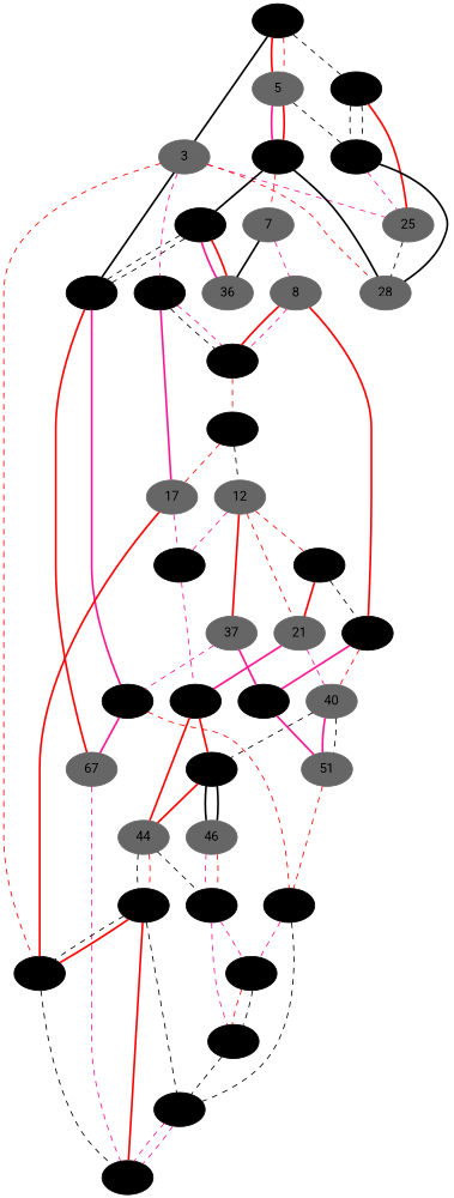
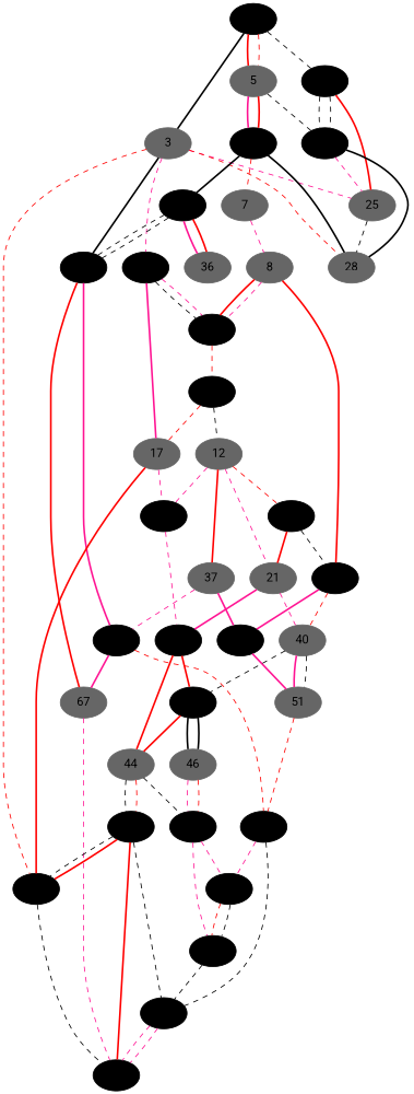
  graph {
    fontname=Roboto
    node [color=black fontname=Roboto style=filled]
    edge [color=red fontname=Roboto style=dashed]
    1 [super="+2"]
    3 [color=gray40 super="+59"]
    5 [color=gray40]
    23
    4
    25 [color=gray40 super="+26"]
    28 [color=gray40 super="+30"]
    50
    52 [super="+60"]
    6 [super="+29"]
    24 [super="+27"]
    9 [super="+10"]
    17 [color=gray40 super="+18"]
    68 [super="+69"]
    53 [super="+62"]
    67 [color=gray40]
    11
    20 [super="+33"]
    7 [color=gray40 super="+34"]
    35
    8 [color=gray40 super="+14"]
    36 [color=gray40]
    15 [super="+39"]
    38 [super="+55"]
    40 [color=gray40 super="+41"]
    12 [color=gray40 super="+19"]
    13 [super="+16"]
    21 [color=gray40 super="+22"]
    37 [color=gray40 super="+54"]
    31 [super="+32"]
    51 [color=gray40 super="+56"]
    42 [super="+43"]
    44 [color=gray40 super="+45"]
    46 [color=gray40]
    47 [super="+48"]
    49 [super="+66"]
    57 [super="+63"]
    58
    61
    64 [super="+65"]
    1 -- 3 [color=black style=bold]
    1 -- 5 [style=bold]
    1 -- 5
    1 -- 23 [color=black]
    3 -- 4 [color=deeppink]
    3 -- 25 [color=deeppink]
    3 -- 28
    3 -- 50
    3 -- 52 [color=black style=bold]
    5 -- 6 [color=deeppink style=bold]
    5 -- 6 [style=bold]
    5 -- 24 [color=black]
    23 -- 25 [style=bold]
    23 -- 24 [color=black]
    23 -- 24 [color=black]
    4 -- 9 [color=black]
    4 -- 9 [color=deeppink]
    4 -- 17 [color=deeppink style=bold]
    25 -- 28 [color=black]
    50 -- 68 [color=black]
    52 -- 53 [color=deeppink style=bold]
    52 -- 67 [style=bold]
    6 -- 28 [color=black style=bold]
    6 -- 7
    6 -- 35 [color=black style=bold]
    24 -- 25 [color=deeppink]
    24 -- 28 [color=black style=bold]
    9 -- 11
    17 -- 50 [style=bold]
    17 -- 20 [color=deeppink weight=2]
    53 -- 67 [color=deeppink style=bold]
    53 -- 57
    67 -- 68 [color=deeppink]
    11 -- 17
    11 -- 12 [color=black]
    20 -- 31 [color=deeppink]
    7 -- 8 [color=deeppink weight=2]
-   7 -- 36 [color=black style=bold]
    35 -- 52 [color=black]
    35 -- 52 [color=black]
    35 -- 36 [color=deeppink style=bold]
    35 -- 36 [style=bold]
    8 -- 9 [style=bold]
    8 -- 9 [color=deeppink]
    8 -- 15 [style=bold]
    15 -- 38 [color=deeppink style=bold]
    15 -- 40
    38 -- 51 [color=deeppink style=bold]
    40 -- 51 [color=deeppink style=bold]
    40 -- 51 [color=black]
    40 -- 42 [color=black]
    12 -- 20 [color=deeppink]
    12 -- 13
-   12 -- 21
+   12 -- 21 [color=deeppink]
    12 -- 37 [style=bold]
    13 -- 15 [color=black]
    13 -- 21 [style=bold]
    21 -- 40 [color=deeppink]
    21 -- 31 [color=deeppink style=bold]
    37 -- 53 [color=deeppink]
    37 -- 38 [color=deeppink style=bold weight=2]
    31 -- 42 [style=bold]
    31 -- 44 [style=bold]
    51 -- 57
    42 -- 44 [style=bold]
    42 -- 46 [color=black style=bold]
    42 -- 46 [color=black style=bold]
    44 -- 47 [color=black]
    44 -- 49 [color=black]
    44 -- 49
    46 -- 47 [color=deeppink]
    46 -- 47
    47 -- 58 [color=deeppink]
    47 -- 61 [color=deeppink]
    49 -- 50 [color=black]
    49 -- 50 [style=bold]
    49 -- 68 [style=bold]
    49 -- 64 [color=black]
    57 -- 58 [color=deeppink]
    57 -- 64 [color=black]
    58 -- 61
    58 -- 61 [color=black]
    61 -- 64 [color=black]
    64 -- 68 [color=deeppink]
    64 -- 68 [color=deeppink]
  }
